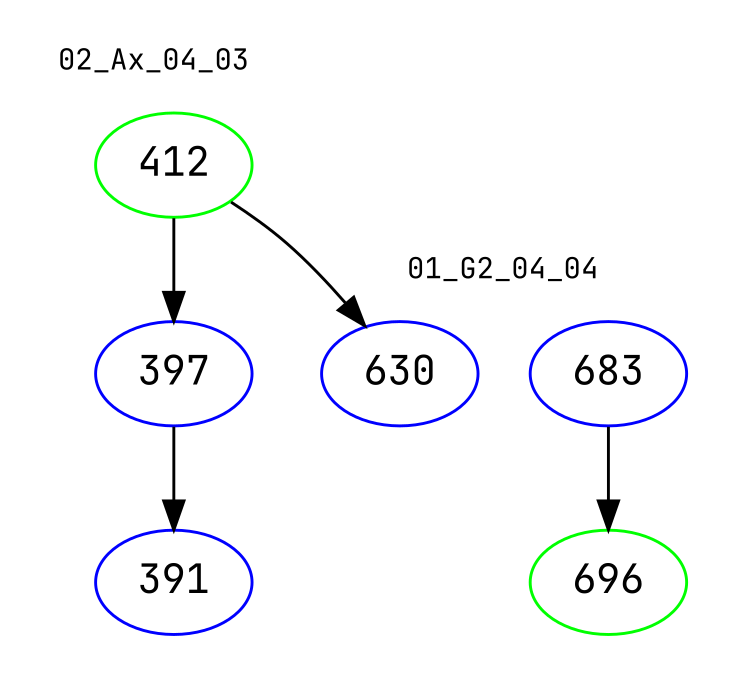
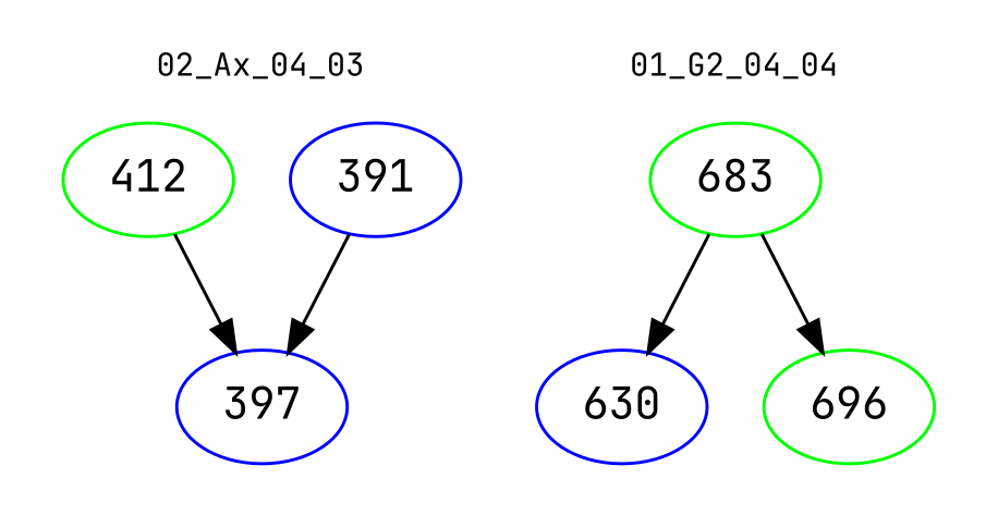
  digraph {
    fontname="JetBrains Mono"
    node [color=blue fontname="JetBrains Mono"]
    edge [color=black fontname="JetBrains Mono"]
    n1 [label=397]
    n2 [label=391]
    n3 [color=green label=412]
-   n4 [label=683]
+   n4 [color=green label=683]
    n5 [label=630]
    n6 [color=green label=696]
    subgraph cluster_1 {
      color=white
      fontsize=10
      label="02_Ax_04_03"
      n1
      n2
      n3
    }
    subgraph cluster_2 {
      color=white
      fontsize=10
      label="01_G2_04_04"
      n4
      n5
      n6
    }
-   n1 -> n2
+   n2 -> n1
    n3 -> n1
-   n3 -> n5
+   n4 -> n5
    n4 -> n6
  }
